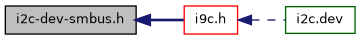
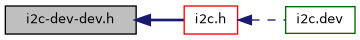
  digraph {
    rankdir=LR
    node [fillcolor=white fontname=Helvetica fontsize=10 shape=record style=filled]
    edge [color=midnightblue dir=back fontname=Helvetica fontsize=10 labelfontname=Helvetica labelfontsize=10]
-   n1 [color=black fillcolor=grey75 fontcolor=black height=0.2 label="i2c-dev-smbus.h" width=0.4]
-   n2 [color=red height=0.2 label="i9c.h" width=0.4]
+   n1 [color=black fillcolor=grey75 fontcolor=black height=0.2 label="i2c-dev-dev.h" width=0.4]
+   n2 [color=red height=0.2 label="i2c.h" width=0.4]
    n3 [color=darkgreen height=0.2 label="i2c.dev" width=0.4]
    n1 -> n2 [style=bold]
    n2 -> n3 [style=dashed]
  }
